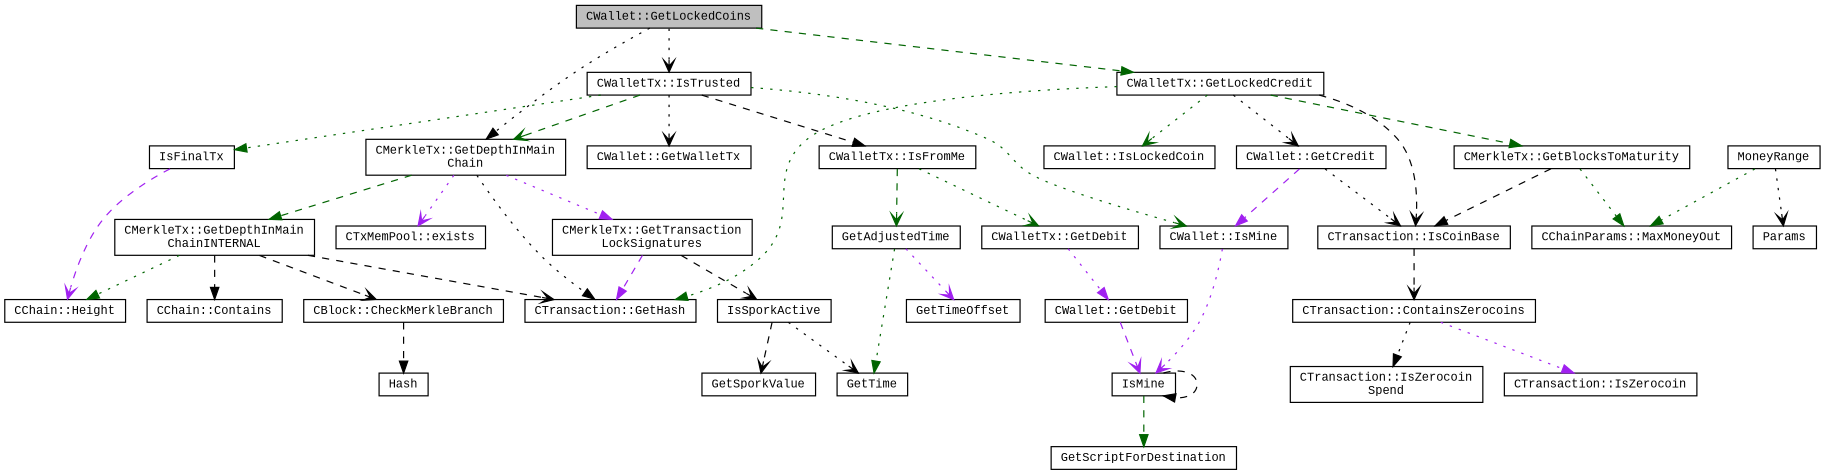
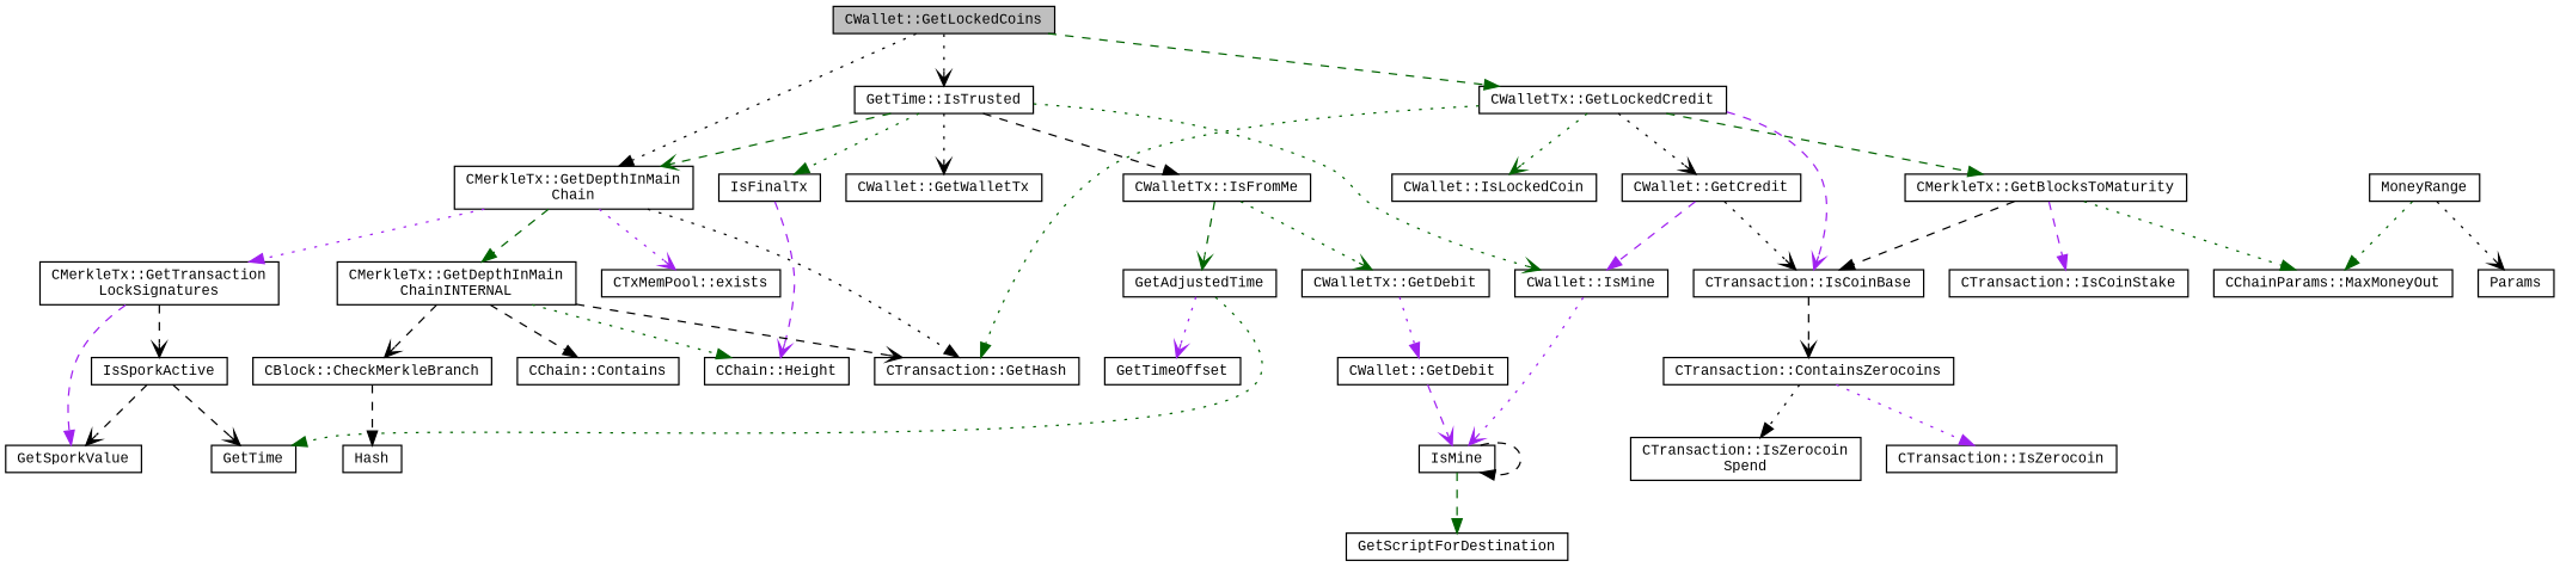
  digraph {
    fontname="Liberation Mono"
    rankdir=TB
    node [color=black fillcolor=white fontname="Liberation Mono" fontsize=10 shape=record style=filled]
    edge [arrowhead=normal color=black fontname="Liberation Mono" fontsize=10 labelfontname=Helvetica labelfontsize=10 style=dotted]
    n1 [fillcolor=grey75 fontcolor=black height=0.2 label="CWallet::GetLockedCoins" width=0.4]
-   n2 [height=0.2 label="CWalletTx::IsTrusted" width=0.4]
+   n2 [height=0.2 label="GetTime::IsTrusted" width=0.4]
    n3 [height=0.2 label="CMerkleTx::GetDepthInMain\lChain" width=0.4]
    n4 [height=0.2 label="CWalletTx::GetLockedCredit" width=0.4]
    n5 [height=0.2 label=IsFinalTx width=0.4]
    n6 [height=0.2 label="CWalletTx::IsFromMe" width=0.4]
    n7 [height=0.2 label="CWallet::GetWalletTx" width=0.4]
    n8 [height=0.2 label="CWallet::IsMine" width=0.4]
    n9 [height=0.2 label="CMerkleTx::GetDepthInMain\lChainINTERNAL" width=0.4]
    n10 [height=0.2 label="CTransaction::GetHash" width=0.4]
    n11 [height=0.2 label="CTxMemPool::exists" width=0.4]
    n12 [height=0.2 label="CMerkleTx::GetTransaction\lLockSignatures" width=0.4]
    n13 [height=0.2 label="CTransaction::IsCoinBase" width=0.4]
    n14 [height=0.2 label="CMerkleTx::GetBlocksToMaturity" width=0.4]
    n15 [height=0.2 label="CWallet::IsLockedCoin" width=0.4]
    n16 [height=0.2 label="CWallet::GetCredit" width=0.4]
    n17 [height=0.2 label="CChain::Height" width=0.4]
    n18 [height=0.2 label=GetAdjustedTime width=0.4]
    n19 [height=0.2 label="CWalletTx::GetDebit" width=0.4]
    n20 [height=0.2 label=IsMine width=0.4]
    n21 [height=0.2 label=GetTime width=0.4]
    n22 [height=0.2 label=GetTimeOffset width=0.4]
    n23 [height=0.2 label="CChain::Contains" width=0.4]
    n24 [height=0.2 label="CBlock::CheckMerkleBranch" width=0.4]
    n25 [height=0.2 label=IsSporkActive width=0.4]
    n26 [height=0.2 label=Hash width=0.4]
    n27 [height=0.2 label=GetSporkValue width=0.4]
    n28 [height=0.2 label="CWallet::GetDebit" width=0.4]
    n29 [height=0.2 label=GetScriptForDestination width=0.4]
    n30 [height=0.2 label="CTransaction::ContainsZerocoins" width=0.4]
+   n31 [height=0.2 label="CTransaction::IsCoinStake" width=0.4]
    n32 [height=0.2 label="CChainParams::MaxMoneyOut" width=0.4]
    n33 [height=0.2 label="CTransaction::IsZerocoin\lSpend" width=0.4]
    n34 [height=0.2 label="CTransaction::IsZerocoin" width=0.4]
    n35 [height=0.2 label=Params width=0.4]
    n36 [height=0.2 label=MoneyRange width=0.4]
    n1 -> n2 [arrowhead=vee]
    n1 -> n3
    n1 -> n4 [color=darkgreen style=dashed]
    n2 -> n3 [arrowhead=vee color=darkgreen style=dashed]
    n2 -> n5 [color=darkgreen]
    n2 -> n6 [style=dashed]
    n2 -> n7 [arrowhead=vee]
    n2 -> n8 [arrowhead=vee color=darkgreen]
    n3 -> n9 [color=darkgreen style=dashed]
    n3 -> n10
    n3 -> n11 [arrowhead=vee color=purple]
    n3 -> n12 [color=purple]
    n4 -> n10 [color=darkgreen]
-   n4 -> n13 [arrowhead=vee style=dashed]
+   n4 -> n13 [arrowhead=vee color=purple style=dashed]
    n4 -> n14 [color=darkgreen style=dashed]
    n4 -> n15 [arrowhead=vee color=darkgreen]
    n4 -> n16 [arrowhead=vee]
    n5 -> n17 [arrowhead=vee color=purple style=dashed]
    n6 -> n18 [arrowhead=vee color=darkgreen style=dashed]
    n6 -> n19 [arrowhead=vee color=darkgreen]
    n8 -> n20 [arrowhead=vee color=purple]
    n9 -> n10 [arrowhead=vee style=dashed]
    n9 -> n17 [color=darkgreen]
    n9 -> n23 [style=dashed]
    n9 -> n24 [arrowhead=vee style=dashed]
-   n12 -> n10 [color=purple style=dashed]
+   n12 -> n27 [color=purple style=dashed]
    n12 -> n25 [arrowhead=vee style=dashed]
    n13 -> n30 [arrowhead=vee style=dashed]
    n14 -> n13 [style=dashed]
+   n14 -> n31 [color=purple style=dashed]
    n14 -> n32 [color=darkgreen]
    n16 -> n8 [color=purple style=dashed]
    n16 -> n13 [arrowhead=vee]
    n18 -> n21 [color=darkgreen]
    n18 -> n22 [arrowhead=vee color=purple]
    n19 -> n28 [color=purple]
    n20 -> n20 [style=dashed]
    n20 -> n29 [color=darkgreen style=dashed]
    n24 -> n26 [style=dashed]
-   n25 -> n21 [arrowhead=vee]
+   n25 -> n21 [arrowhead=vee style=dashed]
    n25 -> n27 [arrowhead=vee style=dashed]
    n28 -> n20 [arrowhead=vee color=purple style=dashed]
    n30 -> n33
    n30 -> n34 [color=purple]
    n36 -> n32 [color=darkgreen]
    n36 -> n35 [arrowhead=vee]
  }
